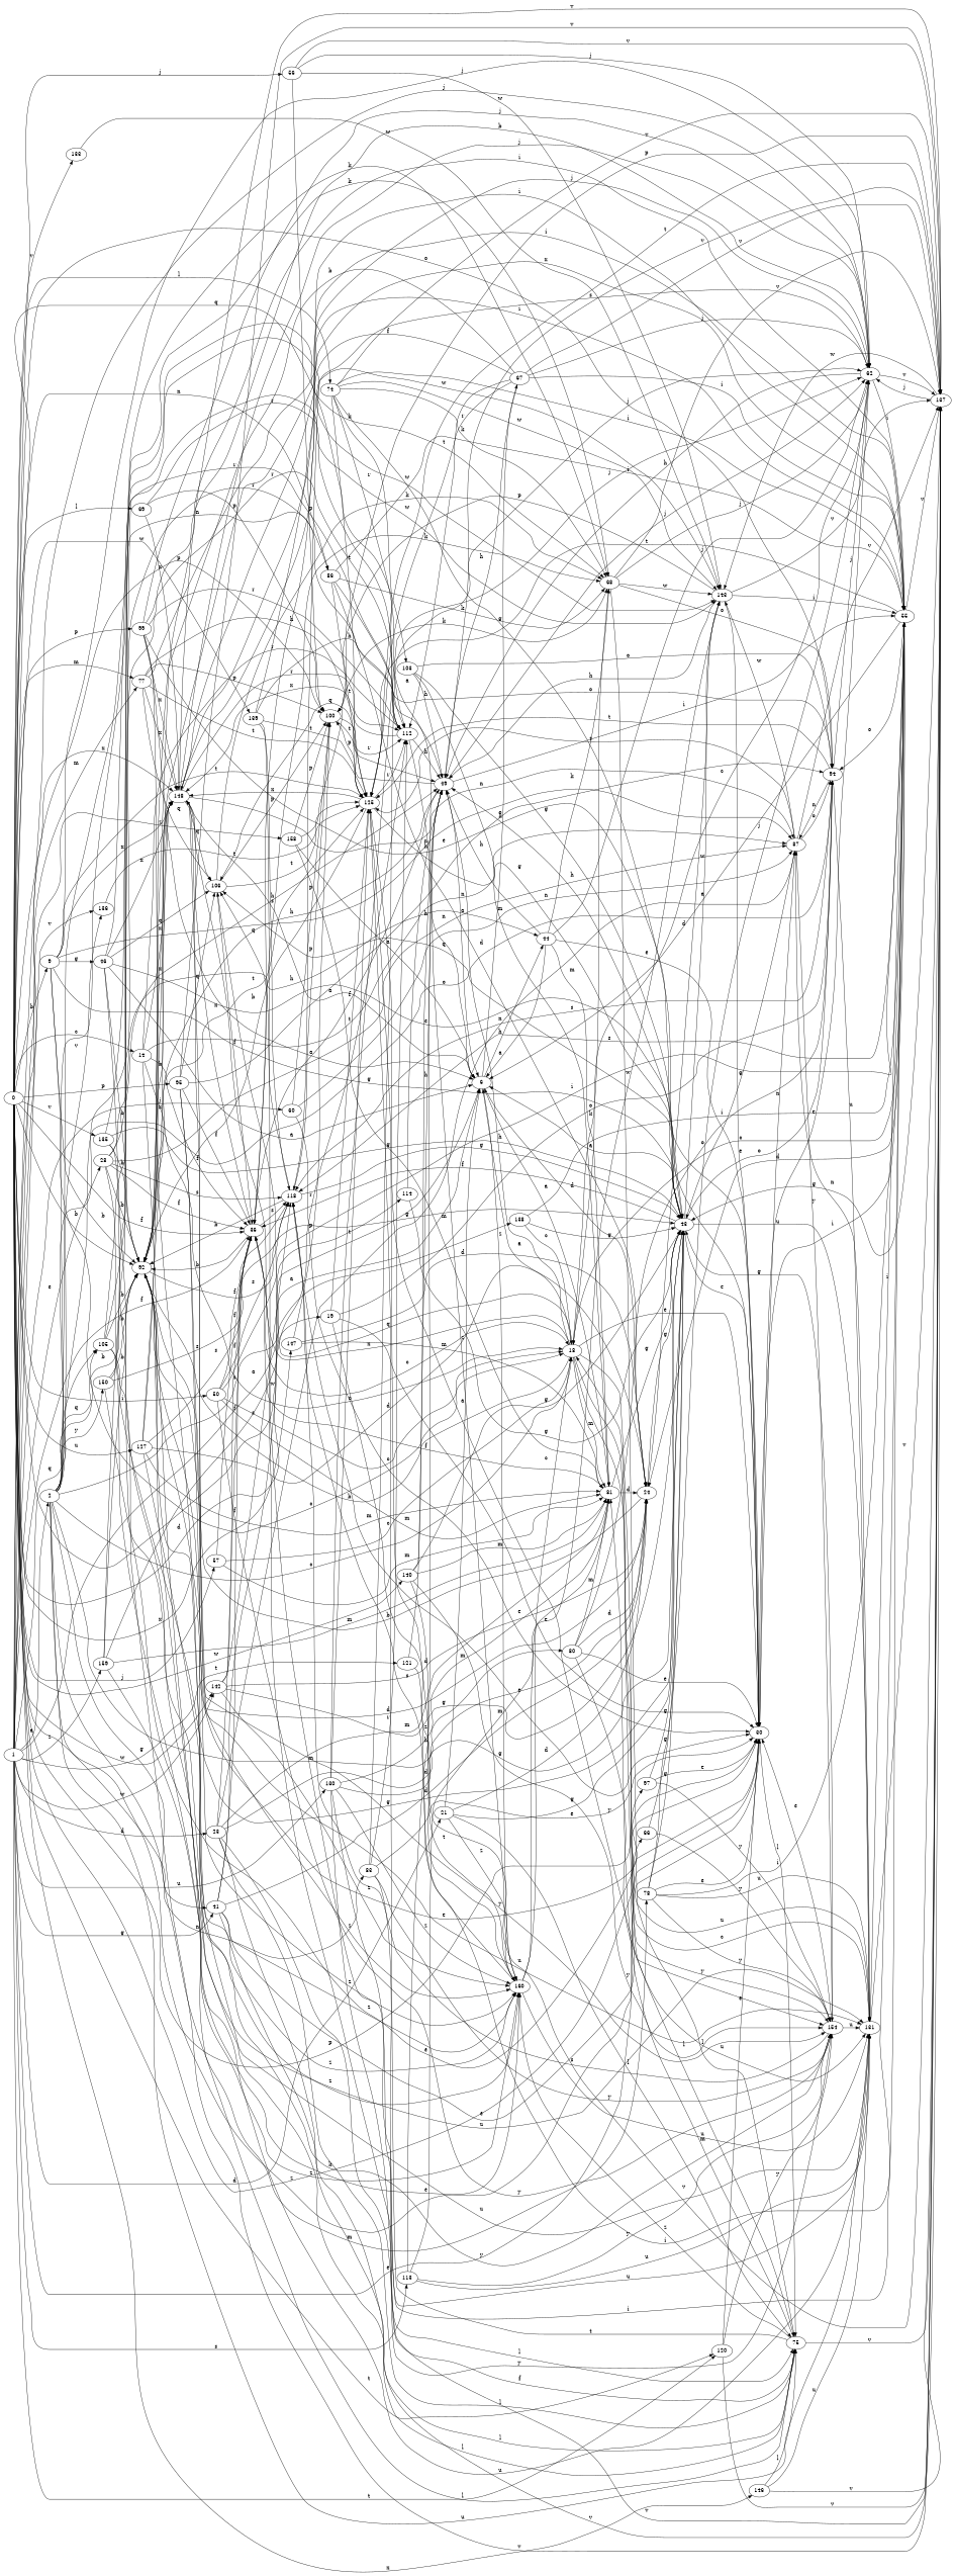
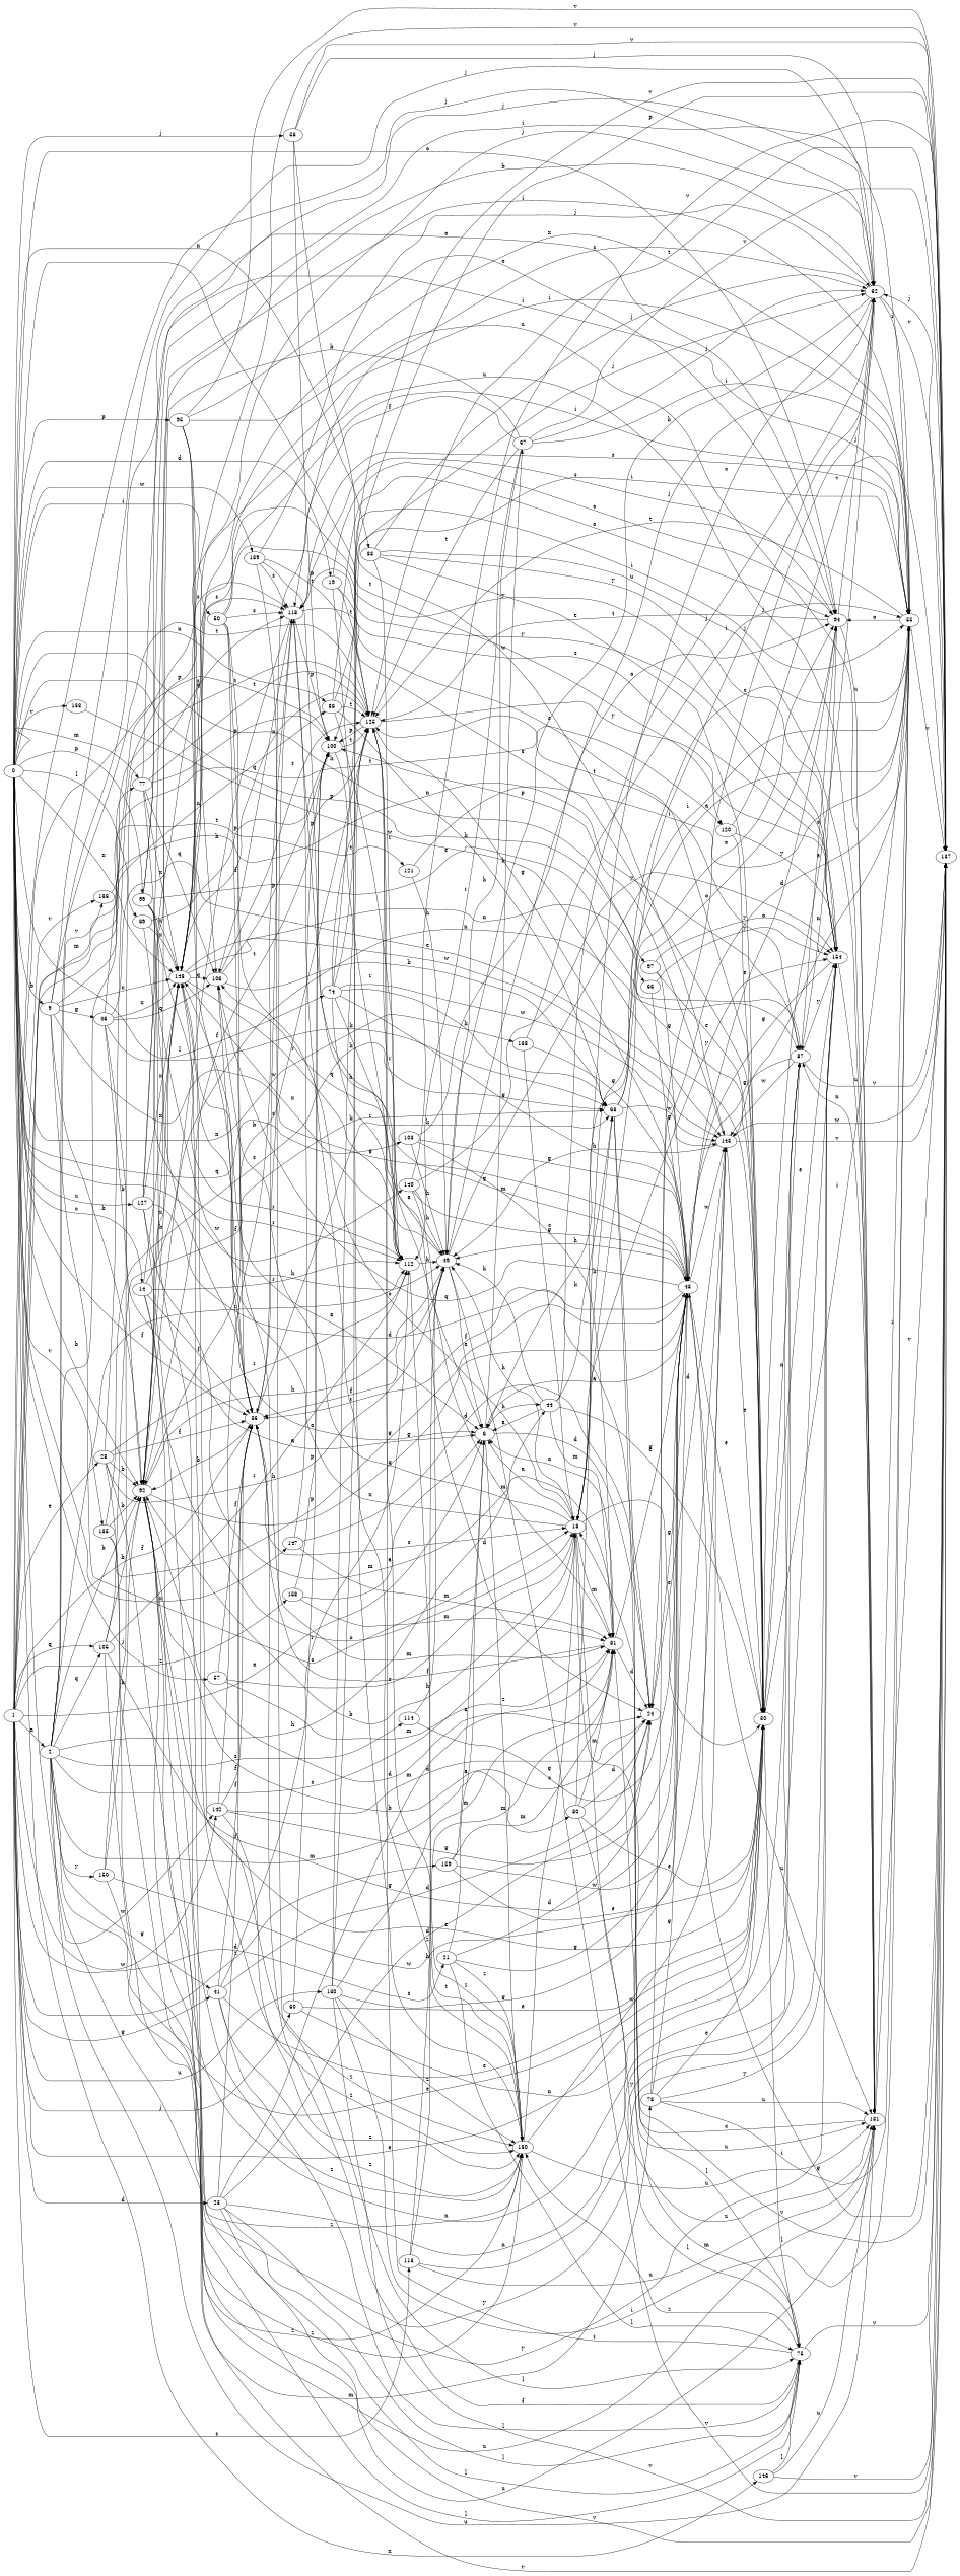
  strict digraph {
    rankdir=LR
    0
    9
    n3 [label=92]
    14
    19
    36
    50
    56
    57
    66
    69
    74
    77
    83
    86
    94
    95
    97
    99
    103
    120
    127
    133
    135
    138
    139
    140
    142
    146
    147
    148
    62
    18
    n34 [label=46]
    43
    87
    125
    30
    131
    160
    24
    49
    154
    112
    75
    68
    118
    81
    55
    100
    137
    143
    6
    106
    1
    2
    21
    23
    28
    41
    60
    105
    113
    121
    130
    136
    158
    159
    44
    78
    80
    114
    150
    67
    0 -> 9 [label=b]
    0 -> n3 [label=b]
    0 -> 14 [label=c]
    0 -> 19 [label=d]
    0 -> 36 [label=f]
    0 -> 50 [label=i]
    0 -> 56 [label=j]
    0 -> 57 [label=j]
    0 -> 66 [label=k]
    0 -> 69 [label=l]
    0 -> 74 [label=l]
    0 -> 77 [label=m]
    0 -> 83 [label=n]
    0 -> 86 [label=n]
    0 -> 94 [label=o]
    0 -> 95 [label=p]
    0 -> 97 [label=p]
    0 -> 99 [label=p]
    0 -> 103 [label=q]
    0 -> 120 [label=t]
    0 -> 127 [label=u]
    0 -> 133 [label=v]
    0 -> 135 [label=v]
    0 -> 138 [label=w]
    0 -> 139 [label=w]
    0 -> 140 [label=w]
    0 -> 142 [label=w]
    0 -> 146 [label=x]
    0 -> 147 [label=x]
    0 -> 148 [label=x]
    9 -> n3 [label=b]
    9 -> 148 [label=x]
    9 -> 62 [label=j]
    9 -> 18 [label=c]
    9 -> n34 [label=g]
    9 -> 43 [label=g]
    9 -> 87 [label=n]
    9 -> 125 [label=t]
    n3 -> 148 [label=x]
    n3 -> 43 [label=g]
    n3 -> 125 [label=t]
    n3 -> 30 [label=e]
    n3 -> 131 [label=u]
    n3 -> 160 [label=z]
    n3 -> 24 [label=d]
    n3 -> 49 [label=h]
    n3 -> 154 [label=y]
    14 -> 36 [label=f]
    14 -> 148 [label=x]
    14 -> 18 [label=c]
    14 -> 87 [label=n]
    14 -> 112 [label=r]
    14 -> 75 [label=l]
    19 -> 94 [label=o]
    19 -> 125 [label=t]
    19 -> 30 [label=e]
    19 -> 160 [label=z]
    36 -> n3 [label=b]
    36 -> 148 [label=x]
    36 -> 18 [label=c]
    36 -> 68 [label=k]
    36 -> 118 [label=s]
    50 -> 36 [label=f]
    50 -> 18 [label=c]
    50 -> 154 [label=y]
    50 -> 118 [label=s]
    50 -> 81 [label=m]
    50 -> 55 [label=i]
    56 -> 62 [label=j]
    56 -> 100 [label=p]
    56 -> 137 [label=v]
    56 -> 143 [label=w]
    57 -> 36 [label=f]
    57 -> 18 [label=c]
    57 -> 81 [label=m]
    66 -> 43 [label=g]
    66 -> 154 [label=y]
    69 -> 148 [label=x]
    69 -> 112 [label=r]
    69 -> 100 [label=p]
    74 -> 43 [label=g]
    74 -> 125 [label=t]
    74 -> 112 [label=r]
    74 -> 68 [label=k]
    74 -> 55 [label=i]
    74 -> 137 [label=v]
    74 -> 143 [label=w]
    74 -> 6 [label=a]
    77 -> 148 [label=x]
    77 -> 125 [label=t]
    77 -> 49 [label=h]
    77 -> 55 [label=i]
    77 -> 100 [label=p]
    77 -> 106 [label=q]
    83 -> 62 [label=j]
    83 -> 30 [label=e]
    83 -> 131 [label=u]
    83 -> 154 [label=y]
    83 -> 112 [label=r]
    86 -> 94 [label=o]
    86 -> 125 [label=t]
    86 -> 24 [label=d]
    86 -> 68 [label=k]
    86 -> 55 [label=i]
    94 -> 62 [label=j]
    94 -> 87 [label=n]
    94 -> 125 [label=t]
    94 -> 131 [label=u]
    94 -> 118 [label=s]
    95 -> 36 [label=f]
    95 -> 94 [label=o]
    95 -> 131 [label=u]
    95 -> 160 [label=z]
    95 -> 137 [label=v]
    95 -> 106 [label=q]
    97 -> 43 [label=g]
    97 -> 30 [label=e]
    97 -> 154 [label=y]
    99 -> 148 [label=x]
    99 -> 62 [label=j]
    99 -> 30 [label=e]
    99 -> 112 [label=r]
    99 -> 75 [label=l]
    99 -> 55 [label=i]
    99 -> 6 [label=a]
    103 -> 94 [label=o]
    103 -> 43 [label=g]
    103 -> 49 [label=h]
    103 -> 81 [label=m]
    120 -> 30 [label=e]
    120 -> 154 [label=y]
    120 -> 137 [label=v]
    127 -> 148 [label=x]
    127 -> 160 [label=z]
    127 -> 24 [label=d]
    127 -> 118 [label=s]
    127 -> 81 [label=m]
    127 -> 55 [label=i]
    133 -> 143 [label=w]
    135 -> n3 [label=b]
    135 -> 43 [label=g]
    135 -> 131 [label=u]
    135 -> 68 [label=k]
    138 -> 18 [label=c]
    138 -> 43 [label=g]
    138 -> 55 [label=i]
    139 -> 62 [label=j]
    139 -> 125 [label=t]
    139 -> 49 [label=h]
    139 -> 75 [label=l]
    139 -> 118 [label=s]
    140 -> 43 [label=g]
    140 -> 49 [label=h]
    140 -> 154 [label=y]
    140 -> 81 [label=m]
    140 -> 137 [label=v]
    142 -> 36 [label=f]
    142 -> 43 [label=g]
    142 -> 160 [label=z]
    142 -> 24 [label=d]
    142 -> 118 [label=s]
    146 -> 131 [label=u]
    146 -> 75 [label=l]
    146 -> 137 [label=v]
    147 -> 24 [label=d]
    147 -> 81 [label=m]
    147 -> 100 [label=p]
    148 -> n3 [label=b]
    148 -> 62 [label=j]
    148 -> 87 [label=n]
    148 -> 160 [label=z]
    148 -> 154 [label=y]
    148 -> 112 [label=r]
    148 -> 55 [label=i]
    148 -> 137 [label=v]
    148 -> 143 [label=w]
    148 -> 6 [label=a]
    148 -> 106 [label=q]
    62 -> n3 [label=b]
    62 -> 18 [label=c]
    62 -> 30 [label=e]
    62 -> 49 [label=h]
    62 -> 118 [label=s]
    62 -> 55 [label=i]
    62 -> 137 [label=v]
    18 -> n3 [label=b]
    18 -> 148 [label=x]
    18 -> 30 [label=e]
    18 -> 131 [label=u]
    18 -> 49 [label=h]
    18 -> 154 [label=y]
    18 -> 75 [label=l]
    18 -> 68 [label=k]
    18 -> 81 [label=m]
    18 -> 6 [label=a]
    18 -> 106 [label=q]
    n34 -> n3 [label=b]
    n34 -> 148 [label=x]
    n34 -> 30 [label=e]
    n34 -> 131 [label=u]
    n34 -> 68 [label=k]
    n34 -> 6 [label=a]
    n34 -> 106 [label=q]
    43 -> 36 [label=f]
    43 -> 94 [label=o]
    43 -> 30 [label=e]
    43 -> 131 [label=u]
    43 -> 49 [label=h]
    43 -> 143 [label=w]
    43 -> 6 [label=a]
    43 -> 106 [label=q]
    87 -> 94 [label=o]
    87 -> 43 [label=g]
    87 -> 125 [label=t]
    87 -> 154 [label=y]
    87 -> 137 [label=v]
    87 -> 143 [label=w]
    125 -> n3 [label=b]
    125 -> 148 [label=x]
    125 -> 43 [label=g]
    125 -> 154 [label=y]
    125 -> 112 [label=r]
    125 -> 100 [label=p]
    30 -> 87 [label=n]
    30 -> 75 [label=l]
    30 -> 55 [label=i]
    131 -> 18 [label=c]
    131 -> 87 [label=n]
    131 -> 55 [label=i]
    131 -> 137 [label=v]
    160 -> 18 [label=c]
    160 -> 125 [label=t]
    160 -> 131 [label=u]
    160 -> 118 [label=s]
    160 -> 143 [label=w]
    24 -> n3 [label=b]
    24 -> 43 [label=g]
    49 -> 36 [label=f]
    49 -> 62 [label=j]
    49 -> 55 [label=i]
    49 -> 137 [label=v]
    49 -> 6 [label=a]
    49 -> 106 [label=q]
    154 -> 43 [label=g]
    154 -> 30 [label=e]
    154 -> 131 [label=u]
    154 -> 118 [label=s]
    112 -> 148 [label=x]
    112 -> 160 [label=z]
    112 -> 49 [label=h]
    75 -> 36 [label=f]
    75 -> 125 [label=t]
    75 -> 160 [label=z]
    75 -> 81 [label=m]
    75 -> 137 [label=v]
    68 -> 94 [label=o]
    68 -> 62 [label=j]
    68 -> 75 [label=l]
    68 -> 137 [label=v]
    68 -> 143 [label=w]
    118 -> n3 [label=b]
    118 -> 43 [label=g]
    118 -> 30 [label=e]
    118 -> 100 [label=p]
    118 -> 106 [label=q]
    81 -> 36 [label=f]
    81 -> 43 [label=g]
    81 -> 24 [label=d]
    81 -> 6 [label=a]
    55 -> 94 [label=o]
    55 -> 148 [label=x]
    55 -> 18 [label=c]
    55 -> 125 [label=t]
    55 -> 24 [label=d]
    55 -> 118 [label=s]
    55 -> 137 [label=v]
    55 -> 6 [label=a]
    100 -> 125 [label=t]
    100 -> 112 [label=r]
    137 -> 62 [label=j]
    137 -> 43 [label=g]
    137 -> 125 [label=t]
    137 -> 100 [label=p]
    137 -> 143 [label=w]
    143 -> 30 [label=e]
    143 -> 24 [label=d]
    143 -> 49 [label=h]
    143 -> 55 [label=i]
    143 -> 100 [label=p]
    143 -> 137 [label=v]
    6 -> 160 [label=z]
    6 -> 24 [label=d]
    6 -> 44 [label=h]
    6 -> 67 [label=k]
    106 -> 36 [label=f]
    106 -> 125 [label=t]
    106 -> 68 [label=k]
    106 -> 100 [label=p]
    1 -> 36 [label=f]
    1 -> 77 [label=m]
    1 -> 120 [label=t]
    1 -> 142 [label=w]
    1 -> 62 [label=j]
    1 -> 30 [label=e]
    1 -> 100 [label=p]
    1 -> 6 [label=a]
    1 -> 2 [label=a]
    1 -> 21 [label=d]
    1 -> 23 [label=d]
    1 -> 28 [label=e]
    1 -> 41 [label=g]
    1 -> 60 [label=j]
    1 -> 105 [label=q]
    1 -> 113 [label=s]
    1 -> 121 [label=t]
    1 -> 130 [label=u]
    1 -> 136 [label=v]
    1 -> 158 [label=z]
    1 -> 159 [label=z]
    2 -> n3 [label=b]
    2 -> 86 [label=n]
    2 -> 94 [label=o]
    2 -> 18 [label=c]
    2 -> 131 [label=u]
    2 -> 160 [label=z]
    2 -> 112 [label=r]
    2 -> 41 [label=g]
    2 -> 105 [label=q]
    2 -> 136 [label=v]
    2 -> 44 [label=h]
    2 -> 78 [label=m]
    2 -> 80 [label=m]
    2 -> 114 [label=s]
    2 -> 150 [label=y]
    21 -> 43 [label=g]
    21 -> 160 [label=z]
    21 -> 24 [label=d]
    21 -> 75 [label=l]
    21 -> 6 [label=a]
    23 -> 36 [label=f]
    23 -> 87 [label=n]
    23 -> 24 [label=d]
    23 -> 154 [label=y]
    23 -> 75 [label=l]
    23 -> 81 [label=m]
    23 -> 137 [label=v]
    28 -> n3 [label=b]
    28 -> 36 [label=f]
    28 -> 87 [label=n]
    28 -> 49 [label=h]
    28 -> 112 [label=r]
    28 -> 118 [label=s]
    28 -> 137 [label=v]
    41 -> 36 [label=f]
    41 -> 30 [label=e]
    41 -> 160 [label=z]
    41 -> 24 [label=d]
    41 -> 112 [label=r]
    41 -> 75 [label=l]
    60 -> 87 [label=n]
    60 -> 30 [label=e]
    60 -> 100 [label=p]
    105 -> n3 [label=b]
    105 -> 43 [label=g]
    105 -> 160 [label=z]
    105 -> 112 [label=r]
    105 -> 68 [label=k]
    113 -> 131 [label=u]
    113 -> 49 [label=h]
    113 -> 154 [label=y]
    113 -> 81 [label=m]
    121 -> 49 [label=h]
    121 -> 55 [label=i]
    130 -> 62 [label=j]
    130 -> 43 [label=g]
    130 -> 125 [label=t]
    130 -> 160 [label=z]
    130 -> 81 [label=m]
    130 -> 55 [label=i]
    130 -> 137 [label=v]
    136 -> 125 [label=t]
-   158 -> 68 [label=k]
    158 -> 81 [label=m]
    158 -> 100 [label=p]
    158 -> 6 [label=a]
-   159 -> n3 [label=b]
    159 -> 30 [label=e]
    159 -> 81 [label=m]
    159 -> 143 [label=w]
    159 -> 6 [label=a]
    44 -> 62 [label=j]
    44 -> 30 [label=e]
    44 -> 49 [label=h]
    44 -> 68 [label=k]
    44 -> 81 [label=m]
    44 -> 6 [label=a]
    78 -> 62 [label=j]
    78 -> 43 [label=g]
    78 -> 30 [label=e]
    78 -> 131 [label=u]
    78 -> 154 [label=y]
    78 -> 55 [label=i]
    80 -> 94 [label=o]
    80 -> 30 [label=e]
    80 -> 131 [label=u]
    80 -> 24 [label=d]
    80 -> 81 [label=m]
    114 -> 43 [label=g]
    114 -> 49 [label=h]
    150 -> n3 [label=b]
    150 -> 30 [label=e]
    150 -> 118 [label=s]
    150 -> 143 [label=w]
    67 -> n3 [label=b]
    67 -> 36 [label=f]
    67 -> 62 [label=j]
    67 -> 125 [label=t]
    67 -> 49 [label=h]
    67 -> 112 [label=r]
    67 -> 55 [label=i]
    67 -> 137 [label=v]
  }
